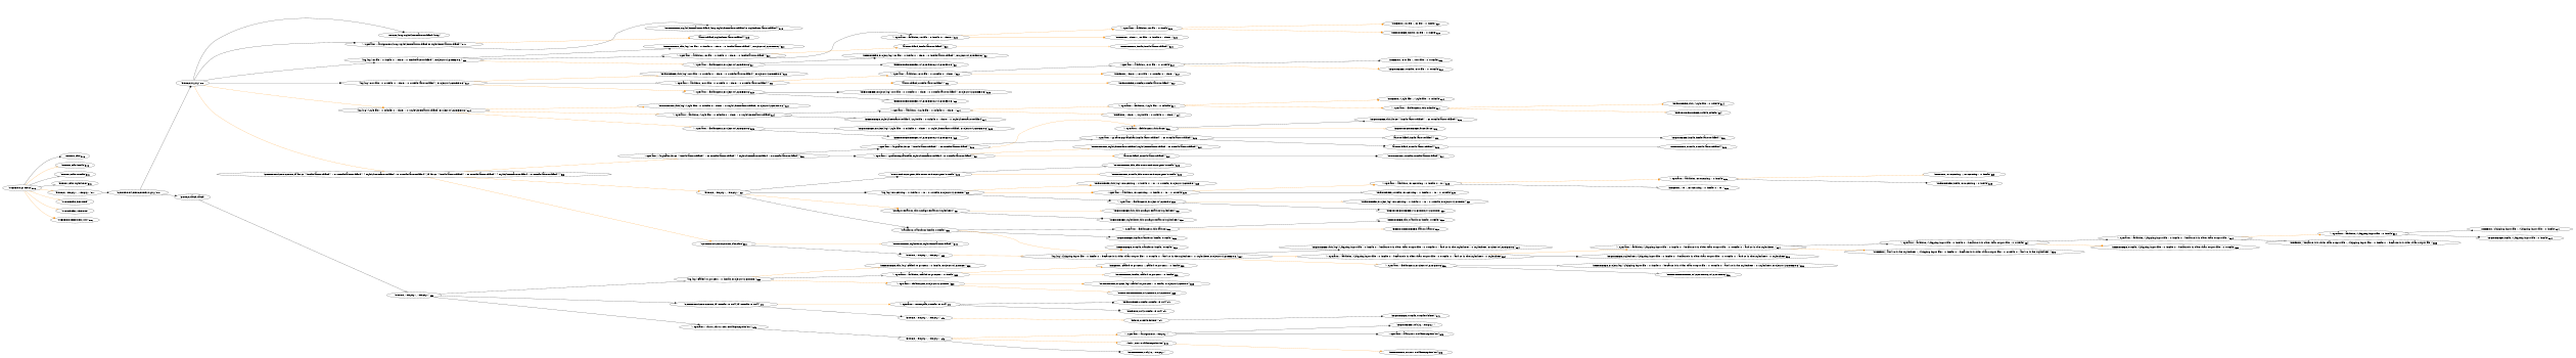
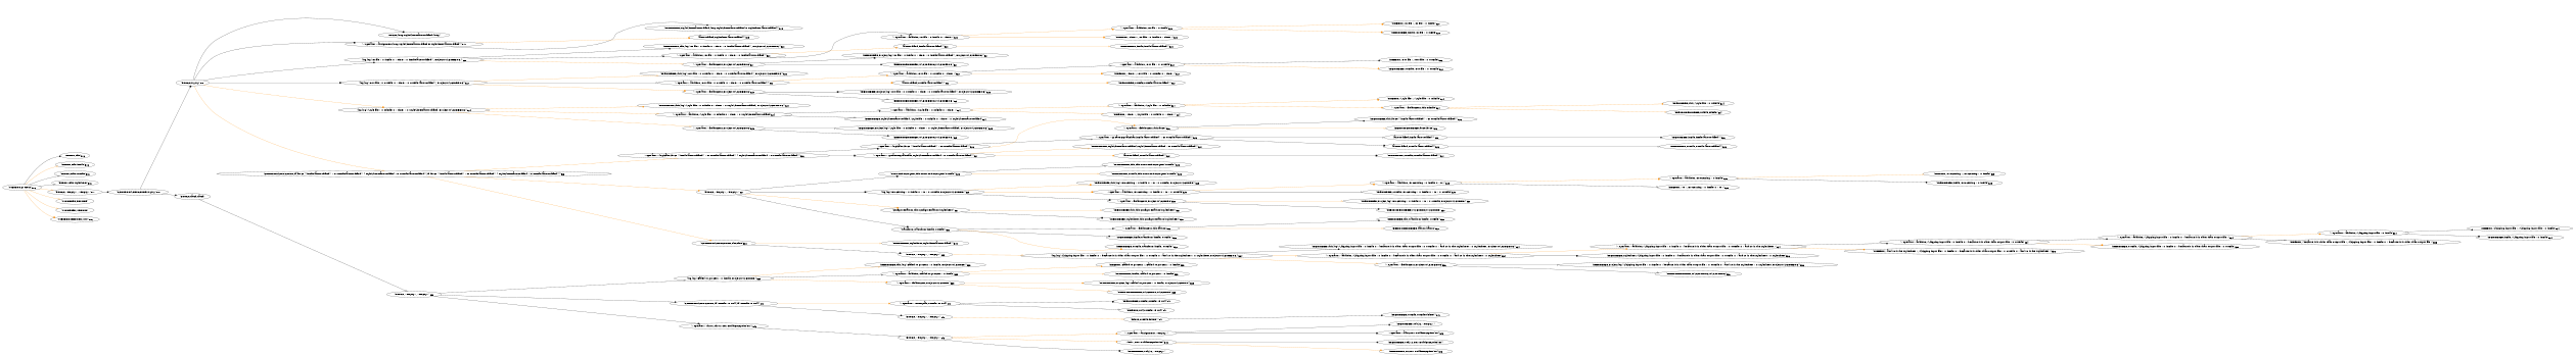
  digraph {
    rankdir=LR
    edge [arrowhead=dot color=black]
    n1 [label=<(METHOD,process)<SUB>516</SUB>>]
    n2 [label=<(PARAM,this)<SUB>516</SUB>>]
    n3 [label=<(PARAM,File inFile)<SUB>516</SUB>>]
    n4 [label=<(PARAM,File outFile)<SUB>516</SUB>>]
    n5 [label=<(PARAM,File stylesheet)<SUB>516</SUB>>]
    n6 [label=<(BLOCK,&lt;empty&gt;,&lt;empty&gt;)<SUB>517</SUB>>]
    n7 [label=<(MODIFIER,PRIVATE)>]
    n8 [label=<(MODIFIER,VIRTUAL)>]
    n9 [label=<(METHOD_RETURN,void)<SUB>516</SUB>>]
    n10 [label=<(CONTROL_STRUCTURE,try,try)<SUB>518</SUB>>]
    n11 [label=<(BLOCK,try,try)<SUB>518</SUB>>]
    n12 [label=<(BLOCK,catch,catch)>]
    n13 [label=<(LOCAL,long styleSheetLastModified: long)>]
    n14 [label=<(&lt;operator&gt;.assignment,long styleSheetLastModified = stylesheet.lastModified())<SUB>519</SUB>>]
    n15 [label=<(log,log(&quot;In file &quot; + inFile + &quot; time: &quot; + inFile.lastModified(), Project.MSG_DEBUG))<SUB>520</SUB>>]
    n16 [label=<(log,log(&quot;Out file &quot; + outFile + &quot; time: &quot; + outFile.lastModified(), Project.MSG_DEBUG))<SUB>522</SUB>>]
    n17 [label=<(log,log(&quot;Style file &quot; + xslFile + &quot; time: &quot; + styleSheetLastModified, Project.MSG_DEBUG))<SUB>524</SUB>>]
    n18 [label=<(CONTROL_STRUCTURE,if (force || inFile.lastModified() &gt;= outFile.lastModified() || styleSheetLastModified &gt;= outFile.lastModified()),if (force || inFile.lastModified() &gt;= outFile.lastModified() || styleSheetLastModified &gt;= outFile.lastModified()))<SUB>526</SUB>>]
    n19 [label=<(BLOCK,&lt;empty&gt;,&lt;empty&gt;)<SUB>538</SUB>>]
    n20 [label=<(IDENTIFIER,styleSheetLastModified,long styleSheetLastModified = stylesheet.lastModified())<SUB>519</SUB>>]
    n21 [label=<(lastModified,stylesheet.lastModified())<SUB>519</SUB>>]
    n22 [label=<(IDENTIFIER,this,log(&quot;In file &quot; + inFile + &quot; time: &quot; + inFile.lastModified(), Project.MSG_DEBUG))<SUB>520</SUB>>]
    n23 [label=<(&lt;operator&gt;.addition,&quot;In file &quot; + inFile + &quot; time: &quot; + inFile.lastModified())<SUB>520</SUB>>]
    n24 [label=<(&lt;operator&gt;.fieldAccess,Project.MSG_DEBUG)<SUB>521</SUB>>]
    n25 [label=<(IDENTIFIER,this,log(&quot;Out file &quot; + outFile + &quot; time: &quot; + outFile.lastModified(), Project.MSG_DEBUG))<SUB>522</SUB>>]
    n26 [label=<(&lt;operator&gt;.addition,&quot;Out file &quot; + outFile + &quot; time: &quot; + outFile.lastModified())<SUB>522</SUB>>]
    n27 [label=<(&lt;operator&gt;.fieldAccess,Project.MSG_DEBUG)<SUB>523</SUB>>]
    n28 [label=<(IDENTIFIER,this,log(&quot;Style file &quot; + xslFile + &quot; time: &quot; + styleSheetLastModified, Project.MSG_DEBUG))<SUB>524</SUB>>]
    n29 [label=<(&lt;operator&gt;.addition,&quot;Style file &quot; + xslFile + &quot; time: &quot; + styleSheetLastModified)<SUB>524</SUB>>]
    n30 [label=<(&lt;operator&gt;.fieldAccess,Project.MSG_DEBUG)<SUB>525</SUB>>]
    n31 [label=<(&lt;operator&gt;.logicalOr,force || inFile.lastModified() &gt;= outFile.lastModified() || styleSheetLastModified &gt;= outFile.lastModified())<SUB>526</SUB>>]
    n32 [label=<(BLOCK,&lt;empty&gt;,&lt;empty&gt;)<SUB>527</SUB>>]
    n33 [label=<(CONTROL_STRUCTURE,else,else)<SUB>530</SUB>>]
    n34 [label=<(IDENTIFIER,stylesheet,stylesheet.lastModified())<SUB>519</SUB>>]
    n35 [label=<(&lt;operator&gt;.addition,&quot;In file &quot; + inFile + &quot; time: &quot;)<SUB>520</SUB>>]
    n36 [label=<(lastModified,inFile.lastModified())<SUB>520</SUB>>]
    n37 [label=<(IDENTIFIER,Project,log(&quot;In file &quot; + inFile + &quot; time: &quot; + inFile.lastModified(), Project.MSG_DEBUG))<SUB>521</SUB>>]
    n38 [label=<(FIELD_IDENTIFIER,MSG_DEBUG,MSG_DEBUG)<SUB>521</SUB>>]
    n39 [label=<(&lt;operator&gt;.addition,&quot;In file &quot; + inFile)<SUB>520</SUB>>]
    n40 [label=<(LITERAL,&quot; time: &quot;,&quot;In file &quot; + inFile + &quot; time: &quot;)<SUB>520</SUB>>]
    n41 [label=<(IDENTIFIER,inFile,inFile.lastModified())<SUB>520</SUB>>]
    n42 [label=<(LITERAL,&quot;In file &quot;,&quot;In file &quot; + inFile)<SUB>520</SUB>>]
    n43 [label=<(IDENTIFIER,inFile,&quot;In file &quot; + inFile)<SUB>520</SUB>>]
    n44 [label=<(&lt;operator&gt;.addition,&quot;Out file &quot; + outFile + &quot; time: &quot;)<SUB>522</SUB>>]
    n45 [label=<(lastModified,outFile.lastModified())<SUB>522</SUB>>]
    n46 [label=<(IDENTIFIER,Project,log(&quot;Out file &quot; + outFile + &quot; time: &quot; + outFile.lastModified(), Project.MSG_DEBUG))<SUB>523</SUB>>]
    n47 [label=<(FIELD_IDENTIFIER,MSG_DEBUG,MSG_DEBUG)<SUB>523</SUB>>]
    n48 [label=<(&lt;operator&gt;.addition,&quot;Out file &quot; + outFile)<SUB>522</SUB>>]
    n49 [label=<(LITERAL,&quot; time: &quot;,&quot;Out file &quot; + outFile + &quot; time: &quot;)<SUB>522</SUB>>]
    n50 [label=<(IDENTIFIER,outFile,outFile.lastModified())<SUB>522</SUB>>]
    n51 [label=<(LITERAL,&quot;Out file &quot;,&quot;Out file &quot; + outFile)<SUB>522</SUB>>]
    n52 [label=<(IDENTIFIER,outFile,&quot;Out file &quot; + outFile)<SUB>522</SUB>>]
    n53 [label=<(&lt;operator&gt;.addition,&quot;Style file &quot; + xslFile + &quot; time: &quot;)<SUB>524</SUB>>]
    n54 [label=<(IDENTIFIER,styleSheetLastModified,&quot;Style file &quot; + xslFile + &quot; time: &quot; + styleSheetLastModified)<SUB>524</SUB>>]
    n55 [label=<(IDENTIFIER,Project,log(&quot;Style file &quot; + xslFile + &quot; time: &quot; + styleSheetLastModified, Project.MSG_DEBUG))<SUB>525</SUB>>]
    n56 [label=<(FIELD_IDENTIFIER,MSG_DEBUG,MSG_DEBUG)<SUB>525</SUB>>]
    n57 [label=<(&lt;operator&gt;.addition,&quot;Style file &quot; + xslFile)<SUB>524</SUB>>]
    n58 [label=<(LITERAL,&quot; time: &quot;,&quot;Style file &quot; + xslFile + &quot; time: &quot;)<SUB>524</SUB>>]
    n59 [label=<(LITERAL,&quot;Style file &quot;,&quot;Style file &quot; + xslFile)<SUB>524</SUB>>]
    n60 [label=<(&lt;operator&gt;.fieldAccess,this.xslFile)<SUB>524</SUB>>]
    n61 [label=<(IDENTIFIER,this,&quot;Style file &quot; + xslFile)<SUB>524</SUB>>]
    n62 [label=<(FIELD_IDENTIFIER,xslFile,xslFile)<SUB>524</SUB>>]
    n63 [label=<(&lt;operator&gt;.logicalOr,force || inFile.lastModified() &gt;= outFile.lastModified())<SUB>526</SUB>>]
    n64 [label=<(&lt;operator&gt;.greaterEqualsThan,styleSheetLastModified &gt;= outFile.lastModified())<SUB>527</SUB>>]
    n65 [label=<(ensureDirectoryFor,this.ensureDirectoryFor(outFile))<SUB>528</SUB>>]
    n66 [label=<(log,log(&quot;Processing &quot; + inFile + &quot; to &quot; + outFile, Project.MSG_INFO))<SUB>529</SUB>>]
    n67 [label=<(configureLiaison,this.configureLiaison(stylesheet))<SUB>531</SUB>>]
    n68 [label=<(transform,transform(inFile, outFile))<SUB>532</SUB>>]
    n69 [label=<(BLOCK,&lt;empty&gt;,&lt;empty&gt;)<SUB>533</SUB>>]
    n70 [label=<(&lt;operator&gt;.fieldAccess,this.force)<SUB>526</SUB>>]
    n71 [label=<(&lt;operator&gt;.greaterEqualsThan,inFile.lastModified() &gt;= outFile.lastModified())<SUB>526</SUB>>]
    n72 [label=<(IDENTIFIER,styleSheetLastModified,styleSheetLastModified &gt;= outFile.lastModified())<SUB>527</SUB>>]
    n73 [label=<(lastModified,outFile.lastModified())<SUB>527</SUB>>]
    n74 [label=<(IDENTIFIER,this,force || inFile.lastModified() &gt;= outFile.lastModified())<SUB>526</SUB>>]
    n75 [label=<(FIELD_IDENTIFIER,force,force)<SUB>526</SUB>>]
    n76 [label=<(lastModified,inFile.lastModified())<SUB>526</SUB>>]
    n77 [label=<(lastModified,outFile.lastModified())<SUB>526</SUB>>]
    n78 [label=<(IDENTIFIER,inFile,inFile.lastModified())<SUB>526</SUB>>]
    n79 [label=<(IDENTIFIER,outFile,outFile.lastModified())<SUB>526</SUB>>]
    n80 [label=<(IDENTIFIER,outFile,outFile.lastModified())<SUB>527</SUB>>]
    n81 [label=<(IDENTIFIER,this,this.ensureDirectoryFor(outFile))<SUB>528</SUB>>]
    n82 [label=<(IDENTIFIER,outFile,this.ensureDirectoryFor(outFile))<SUB>528</SUB>>]
    n83 [label=<(IDENTIFIER,this,log(&quot;Processing &quot; + inFile + &quot; to &quot; + outFile, Project.MSG_INFO))<SUB>529</SUB>>]
    n84 [label=<(&lt;operator&gt;.addition,&quot;Processing &quot; + inFile + &quot; to &quot; + outFile)<SUB>529</SUB>>]
    n85 [label=<(&lt;operator&gt;.fieldAccess,Project.MSG_INFO)<SUB>530</SUB>>]
    n86 [label=<(IDENTIFIER,this,this.configureLiaison(stylesheet))<SUB>531</SUB>>]
    n87 [label=<(IDENTIFIER,stylesheet,this.configureLiaison(stylesheet))<SUB>531</SUB>>]
    n88 [label=<(&lt;operator&gt;.fieldAccess,this.liaison)<SUB>532</SUB>>]
    n89 [label=<(IDENTIFIER,inFile,transform(inFile, outFile))<SUB>532</SUB>>]
    n90 [label=<(IDENTIFIER,outFile,transform(inFile, outFile))<SUB>532</SUB>>]
    n91 [label=<(&lt;operator&gt;.addition,&quot;Processing &quot; + inFile + &quot; to &quot;)<SUB>529</SUB>>]
    n92 [label=<(IDENTIFIER,outFile,&quot;Processing &quot; + inFile + &quot; to &quot; + outFile)<SUB>529</SUB>>]
    n93 [label=<(IDENTIFIER,Project,log(&quot;Processing &quot; + inFile + &quot; to &quot; + outFile, Project.MSG_INFO))<SUB>530</SUB>>]
    n94 [label=<(FIELD_IDENTIFIER,MSG_INFO,MSG_INFO)<SUB>530</SUB>>]
    n95 [label=<(&lt;operator&gt;.addition,&quot;Processing &quot; + inFile)<SUB>529</SUB>>]
    n96 [label=<(LITERAL,&quot; to &quot;,&quot;Processing &quot; + inFile + &quot; to &quot;)<SUB>529</SUB>>]
    n97 [label=<(LITERAL,&quot;Processing &quot;,&quot;Processing &quot; + inFile)<SUB>529</SUB>>]
    n98 [label=<(IDENTIFIER,inFile,&quot;Processing &quot; + inFile)<SUB>529</SUB>>]
    n99 [label=<(IDENTIFIER,this,transform(inFile, outFile))<SUB>532</SUB>>]
    n100 [label=<(FIELD_IDENTIFIER,liaison,liaison)<SUB>532</SUB>>]
    n101 [label=<(log,log(&quot;Skipping input file &quot; + inFile + &quot; because it is older than output file &quot; + outFile + &quot; and so is the stylesheet &quot; + stylesheet, Project.MSG_DEBUG))<SUB>534</SUB>>]
    n102 [label=<(IDENTIFIER,this,log(&quot;Skipping input file &quot; + inFile + &quot; because it is older than output file &quot; + outFile + &quot; and so is the stylesheet &quot; + stylesheet, Project.MSG_DEBUG))<SUB>534</SUB>>]
    n103 [label=<(&lt;operator&gt;.addition,&quot;Skipping input file &quot; + inFile + &quot; because it is older than output file &quot; + outFile + &quot; and so is the stylesheet &quot; + stylesheet)<SUB>534</SUB>>]
    n104 [label=<(&lt;operator&gt;.fieldAccess,Project.MSG_DEBUG)<SUB>536</SUB>>]
    n105 [label=<(&lt;operator&gt;.addition,&quot;Skipping input file &quot; + inFile + &quot; because it is older than output file &quot; + outFile + &quot; and so is the stylesheet &quot;)<SUB>534</SUB>>]
    n106 [label=<(IDENTIFIER,stylesheet,&quot;Skipping input file &quot; + inFile + &quot; because it is older than output file &quot; + outFile + &quot; and so is the stylesheet &quot; + stylesheet)<SUB>536</SUB>>]
    n107 [label=<(IDENTIFIER,Project,log(&quot;Skipping input file &quot; + inFile + &quot; because it is older than output file &quot; + outFile + &quot; and so is the stylesheet &quot; + stylesheet, Project.MSG_DEBUG))<SUB>536</SUB>>]
    n108 [label=<(FIELD_IDENTIFIER,MSG_DEBUG,MSG_DEBUG)<SUB>536</SUB>>]
    n109 [label=<(&lt;operator&gt;.addition,&quot;Skipping input file &quot; + inFile + &quot; because it is older than output file &quot; + outFile)<SUB>534</SUB>>]
    n110 [label=<(LITERAL,&quot; and so is the stylesheet &quot;,&quot;Skipping input file &quot; + inFile + &quot; because it is older than output file &quot; + outFile + &quot; and so is the stylesheet &quot;)<SUB>536</SUB>>]
    n111 [label=<(&lt;operator&gt;.addition,&quot;Skipping input file &quot; + inFile + &quot; because it is older than output file &quot;)<SUB>534</SUB>>]
    n112 [label=<(IDENTIFIER,outFile,&quot;Skipping input file &quot; + inFile + &quot; because it is older than output file &quot; + outFile)<SUB>535</SUB>>]
    n113 [label=<(&lt;operator&gt;.addition,&quot;Skipping input file &quot; + inFile)<SUB>534</SUB>>]
    n114 [label=<(LITERAL,&quot; because it is older than output file &quot;,&quot;Skipping input file &quot; + inFile + &quot; because it is older than output file &quot;)<SUB>535</SUB>>]
    n115 [label=<(LITERAL,&quot;Skipping input file &quot;,&quot;Skipping input file &quot; + inFile)<SUB>534</SUB>>]
    n116 [label=<(IDENTIFIER,inFile,&quot;Skipping input file &quot; + inFile)<SUB>534</SUB>>]
    n117 [label=<(log,log(&quot;Failed to process &quot; + inFile, Project.MSG_INFO))<SUB>539</SUB>>]
    n118 [label=<(CONTROL_STRUCTURE,if (outFile != null),if (outFile != null))<SUB>540</SUB>>]
    n119 [label=<(&lt;operator&gt;.throw,throw new BuildException(ex);)<SUB>543</SUB>>]
    n120 [label=<(IDENTIFIER,this,log(&quot;Failed to process &quot; + inFile, Project.MSG_INFO))<SUB>539</SUB>>]
    n121 [label=<(&lt;operator&gt;.addition,&quot;Failed to process &quot; + inFile)<SUB>539</SUB>>]
    n122 [label=<(&lt;operator&gt;.fieldAccess,Project.MSG_INFO)<SUB>539</SUB>>]
    n123 [label=<(&lt;operator&gt;.notEquals,outFile != null)<SUB>540</SUB>>]
    n124 [label=<(BLOCK,&lt;empty&gt;,&lt;empty&gt;)<SUB>540</SUB>>]
    n125 [label=<(BLOCK,&lt;empty&gt;,&lt;empty&gt;)<SUB>543</SUB>>]
    n126 [label=<(LITERAL,&quot;Failed to process &quot;,&quot;Failed to process &quot; + inFile)<SUB>539</SUB>>]
    n127 [label=<(IDENTIFIER,inFile,&quot;Failed to process &quot; + inFile)<SUB>539</SUB>>]
    n128 [label=<(IDENTIFIER,Project,log(&quot;Failed to process &quot; + inFile, Project.MSG_INFO))<SUB>539</SUB>>]
    n129 [label=<(FIELD_IDENTIFIER,MSG_INFO,MSG_INFO)<SUB>539</SUB>>]
    n130 [label=<(IDENTIFIER,outFile,outFile != null)<SUB>540</SUB>>]
    n131 [label=<(LITERAL,null,outFile != null)<SUB>541</SUB>>]
    n132 [label=<(delete,outFile.delete())<SUB>541</SUB>>]
    n133 [label=<(IDENTIFIER,outFile,outFile.delete())<SUB>941</SUB>>]
    n134 [label=<(&lt;operator&gt;.assignment,&lt;empty&gt;)>]
    n135 [label=<(&lt;init&gt;,new BuildException(ex))<SUB>543</SUB>>]
    n136 [label=<(IDENTIFIER,$obj12,&lt;empty&gt;)>]
    n137 [label=<(IDENTIFIER,$obj12,&lt;empty&gt;)>]
    n138 [label=<(&lt;operator&gt;.alloc,new BuildException(ex))<SUB>543</SUB>>]
+   n139 [label=<(IDENTIFIER,$obj12,new BuildException(ex))>]
    n140 [label=<(IDENTIFIER,ex,new BuildException(ex))<SUB>543</SUB>>]
    n1 -> n2
    n1 -> n3 [arrowhead=onormal color=darkorange]
    n1 -> n4 [arrowhead=onormal]
    n1 -> n5 [arrowhead=onormal]
    n1 -> n6 [arrowhead=onormal color=darkorange]
    n1 -> n7 [arrowhead=onormal color=darkorange]
    n1 -> n8 [arrowhead=onormal color=darkorange]
    n1 -> n9 [arrowhead=box color=darkorange]
    n6 -> n10
    n10 -> n11 [arrowhead=box]
    n10 -> n12
    n11 -> n13 [arrowhead=box]
    n11 -> n14 [arrowhead=box]
    n11 -> n15
    n11 -> n16 [arrowhead=box]
    n11 -> n17 [arrowhead=box color=darkorange]
    n11 -> n18 [arrowhead=onormal color=darkorange]
    n12 -> n19 [arrowhead=onormal]
    n14 -> n20
    n14 -> n21 [arrowhead=box color=darkorange]
    n15 -> n22
    n15 -> n23
    n15 -> n24 [arrowhead=onormal color=darkorange]
    n16 -> n25 [arrowhead=onormal color=darkorange]
    n16 -> n26 [arrowhead=onormal]
    n16 -> n27 [arrowhead=box color=darkorange]
    n17 -> n28 [color=darkorange]
    n17 -> n29 [arrowhead=onormal color=darkorange]
    n17 -> n30 [arrowhead=onormal color=darkorange]
    n18 -> n31 [arrowhead=onormal color=darkorange]
    n18 -> n32 [color=darkorange]
    n18 -> n33 [color=darkorange]
    n19 -> n117 [arrowhead=onormal]
    n19 -> n118
    n19 -> n119
    n23 -> n35
    n23 -> n36 [color=darkorange]
    n24 -> n37 [arrowhead=box]
    n24 -> n38
    n26 -> n44 [color=darkorange]
    n26 -> n45 [arrowhead=box color=darkorange]
    n27 -> n46 [arrowhead=box]
    n27 -> n47 [arrowhead=onormal]
    n29 -> n53
    n29 -> n54 [arrowhead=onormal]
    n30 -> n55 [arrowhead=onormal]
    n30 -> n56
    n31 -> n63 [arrowhead=box]
    n31 -> n64 [arrowhead=box]
    n32 -> n65 [arrowhead=box]
    n32 -> n66 [arrowhead=box]
    n32 -> n67 [arrowhead=box color=darkorange]
    n32 -> n68 [arrowhead=box]
    n33 -> n34 [arrowhead=onormal color=darkorange]
    n33 -> n69 [arrowhead=box]
    n35 -> n39 [arrowhead=box color=darkorange]
    n35 -> n40 [arrowhead=box color=darkorange]
    n36 -> n41 [arrowhead=onormal color=darkorange]
    n39 -> n42 [arrowhead=box color=darkorange]
    n39 -> n43 [arrowhead=box color=darkorange]
    n44 -> n48 [arrowhead=onormal]
    n44 -> n49 [arrowhead=box color=darkorange]
    n45 -> n50 [color=darkorange]
    n48 -> n51
    n48 -> n52 [color=darkorange]
    n53 -> n57 [arrowhead=onormal color=darkorange]
    n53 -> n58 [arrowhead=onormal color=darkorange]
    n57 -> n59 [arrowhead=box color=darkorange]
    n57 -> n60 [color=darkorange]
    n60 -> n61 [color=darkorange]
    n60 -> n62 [arrowhead=onormal color=darkorange]
    n63 -> n70 [color=darkorange]
    n63 -> n71 [arrowhead=onormal]
    n64 -> n72 [arrowhead=onormal color=darkorange]
    n64 -> n73 [color=darkorange]
    n65 -> n81 [arrowhead=onormal]
    n65 -> n82 [arrowhead=onormal color=darkorange]
    n66 -> n83 [arrowhead=box color=darkorange]
    n66 -> n84 [arrowhead=box color=darkorange]
    n66 -> n85 [arrowhead=box]
    n67 -> n86 [arrowhead=onormal color=darkorange]
    n67 -> n87 [arrowhead=box]
    n68 -> n88
    n68 -> n89
    n68 -> n90 [arrowhead=box color=darkorange]
    n69 -> n101 [arrowhead=onormal color=darkorange]
    n70 -> n74
    n70 -> n75 [arrowhead=onormal color=darkorange]
    n71 -> n76 [arrowhead=onormal]
    n71 -> n77 [arrowhead=box]
    n73 -> n80 [arrowhead=box]
    n76 -> n78
    n77 -> n79 [arrowhead=onormal]
    n84 -> n91 [arrowhead=box color=darkorange]
    n84 -> n92 [arrowhead=onormal]
    n85 -> n93 [arrowhead=onormal color=darkorange]
    n85 -> n94
    n88 -> n99
    n88 -> n100 [arrowhead=onormal color=darkorange]
    n91 -> n95 [arrowhead=box color=darkorange]
    n91 -> n96 [arrowhead=onormal]
    n95 -> n97 [arrowhead=onormal color=darkorange]
    n95 -> n98
    n101 -> n102
    n101 -> n103 [arrowhead=onormal color=darkorange]
    n101 -> n104 [arrowhead=onormal color=darkorange]
    n103 -> n105 [color=darkorange]
    n103 -> n106 [arrowhead=box]
    n104 -> n107 [arrowhead=onormal]
    n104 -> n108 [arrowhead=onormal]
    n105 -> n109
    n105 -> n110 [color=darkorange]
    n109 -> n111
    n109 -> n112 [arrowhead=box color=darkorange]
    n111 -> n113 [color=darkorange]
    n111 -> n114 [arrowhead=onormal]
    n113 -> n115
    n113 -> n116 [arrowhead=box]
    n117 -> n120 [arrowhead=onormal color=darkorange]
    n117 -> n121 [arrowhead=onormal]
    n117 -> n122 [color=darkorange]
    n118 -> n123 [color=darkorange]
    n118 -> n124
    n119 -> n125 [arrowhead=onormal]
    n121 -> n126 [color=darkorange]
    n121 -> n127 [arrowhead=onormal color=darkorange]
    n122 -> n128 [color=darkorange]
    n122 -> n129 [arrowhead=onormal color=darkorange]
    n123 -> n130 [arrowhead=box]
-   n123 -> n131 [arrowhead=box]
+   n123 -> n131 [arrowhead=onormal]
    n124 -> n132 [arrowhead=onormal color=darkorange]
    n125 -> n134 [color=darkorange]
    n125 -> n135 [color=darkorange]
    n125 -> n136 [arrowhead=box]
    n132 -> n133
    n134 -> n137
    n134 -> n138 [arrowhead=box]
+   n135 -> n139
    n135 -> n140 [color=darkorange]
  }
